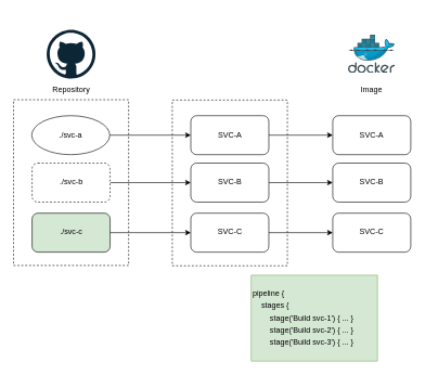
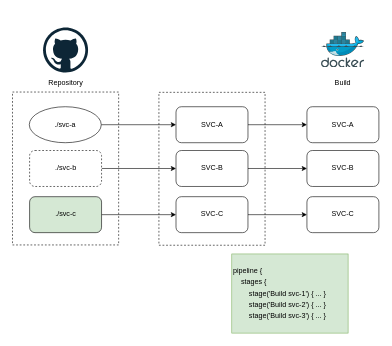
  <mxCell id="0" />
  <mxCell id="1" parent="0" />
  <mxCell id="2" value="" style="rounded=0;whiteSpace=wrap;html=1;dashed=1;fillColor=none;" parent="1" vertex="1"><mxGeometry x="264.16" y="153.48" width="177" height="255" as="geometry" /></mxCell>
  <mxCell id="3" value="" style="rounded=0;whiteSpace=wrap;html=1;dashed=1;fillColor=none;" parent="1" vertex="1"><mxGeometry x="20" y="152.98" width="177" height="255" as="geometry" /></mxCell>
  <mxCell id="4" value="" style="dashed=0;outlineConnect=0;html=1;align=center;labelPosition=center;verticalLabelPosition=bottom;verticalAlign=top;shape=mxgraph.weblogos.github" parent="1" vertex="1"><mxGeometry x="71" y="45.48" width="75" height="75" as="geometry" /></mxCell>
  <mxCell id="5" style="edgeStyle=orthogonalEdgeStyle;rounded=0;orthogonalLoop=1;jettySize=auto;html=1;" parent="1" source="6" target="14" edge="1"><mxGeometry relative="1" as="geometry" /></mxCell>
  <mxCell id="6" value="./svc-a" style="ellipse;whiteSpace=wrap;html=1;" parent="1" vertex="1"><mxGeometry x="48" y="177.48" width="120" height="60" as="geometry" /></mxCell>
  <mxCell id="7" style="edgeStyle=orthogonalEdgeStyle;rounded=0;orthogonalLoop=1;jettySize=auto;html=1;" parent="1" source="8" target="16" edge="1"><mxGeometry relative="1" as="geometry" /></mxCell>
  <mxCell id="8" value="./svc-b" style="rounded=1;whiteSpace=wrap;html=1;dashed=1;" parent="1" vertex="1"><mxGeometry x="48.5" y="250.48" width="120" height="60" as="geometry" /></mxCell>
  <mxCell id="9" style="edgeStyle=orthogonalEdgeStyle;rounded=0;orthogonalLoop=1;jettySize=auto;html=1;" parent="1" source="10" target="18" edge="1"><mxGeometry relative="1" as="geometry" /></mxCell>
  <mxCell id="10" value="./svc-c" style="rounded=1;whiteSpace=wrap;html=1;fillColor=#d5e8d4;" parent="1" vertex="1"><mxGeometry x="48.5" y="327.48" width="120" height="60" as="geometry" /></mxCell>
  <mxCell id="11" value="" style="image;sketch=0;aspect=fixed;html=1;points=[];align=center;fontSize=12;image=img/lib/mscae/Docker.svg;" parent="1" vertex="1"><mxGeometry x="535" y="53.46" width="72" height="59.04" as="geometry" /></mxCell>
  <mxCell id="12" value="Repository" style="text;html=1;align=center;verticalAlign=middle;whiteSpace=wrap;rounded=0;" parent="1" vertex="1"><mxGeometry x="79" y="123.48" width="60" height="30" as="geometry" /></mxCell>
  <mxCell id="13" style="edgeStyle=orthogonalEdgeStyle;rounded=0;orthogonalLoop=1;jettySize=auto;html=1;" parent="1" source="14" target="20" edge="1"><mxGeometry relative="1" as="geometry" /></mxCell>
  <mxCell id="14" value="SVC-A" style="rounded=1;whiteSpace=wrap;html=1;" parent="1" vertex="1"><mxGeometry x="292.67" y="177.48" width="120" height="60" as="geometry" /></mxCell>
  <mxCell id="15" style="edgeStyle=orthogonalEdgeStyle;rounded=0;orthogonalLoop=1;jettySize=auto;html=1;" parent="1" source="16" target="21" edge="1"><mxGeometry relative="1" as="geometry" /></mxCell>
  <mxCell id="16" value="SVC-B" style="rounded=1;whiteSpace=wrap;html=1;" parent="1" vertex="1"><mxGeometry x="292.67" y="250.48" width="120" height="60" as="geometry" /></mxCell>
  <mxCell id="17" style="edgeStyle=orthogonalEdgeStyle;rounded=0;orthogonalLoop=1;jettySize=auto;html=1;" parent="1" source="18" target="22" edge="1"><mxGeometry relative="1" as="geometry" /></mxCell>
  <mxCell id="18" value="SVC-C" style="rounded=1;whiteSpace=wrap;html=1;" parent="1" vertex="1"><mxGeometry x="292.66" y="327.48" width="120" height="60" as="geometry" /></mxCell>
- <mxCell id="19" value="Image" style="text;html=1;align=center;verticalAlign=middle;whiteSpace=wrap;rounded=0;" parent="1" vertex="1"><mxGeometry x="541" y="123.48" width="60" height="30" as="geometry" /></mxCell>
+ <mxCell id="19" value="Build" style="text;html=1;align=center;verticalAlign=middle;whiteSpace=wrap;rounded=0;" parent="1" vertex="1"><mxGeometry x="541" y="123.48" width="60" height="30" as="geometry" /></mxCell>
  <mxCell id="20" value="SVC-A" style="rounded=1;whiteSpace=wrap;html=1;" parent="1" vertex="1"><mxGeometry x="511" y="177.48" width="120" height="60" as="geometry" /></mxCell>
  <mxCell id="21" value="SVC-B" style="rounded=1;whiteSpace=wrap;html=1;" parent="1" vertex="1"><mxGeometry x="511" y="250.48" width="120" height="60" as="geometry" /></mxCell>
  <mxCell id="22" value="SVC-C" style="rounded=1;whiteSpace=wrap;html=1;" parent="1" vertex="1"><mxGeometry x="511" y="327.48" width="120" height="60" as="geometry" /></mxCell>
  <mxCell id="23" value="&lt;div style=&quot;line-height: 19px;&quot;&gt;&lt;div style=&quot;&quot;&gt;pipeline {&lt;/div&gt;&lt;div style=&quot;&quot;&gt;&amp;nbsp; &amp;nbsp; stages {&lt;/div&gt;&lt;div style=&quot;&quot;&gt;&amp;nbsp; &amp;nbsp; &amp;nbsp; &amp;nbsp; stage('Build svc-1') { ... }&lt;/div&gt;&lt;div style=&quot;&quot;&gt;&amp;nbsp; &amp;nbsp; &amp;nbsp; &amp;nbsp; stage('Build svc-2') { ... }&lt;br&gt;&lt;/div&gt;&lt;div style=&quot;&quot;&gt;&amp;nbsp; &amp;nbsp; &amp;nbsp; &amp;nbsp; stage('Build svc-3') { ... }&lt;br&gt;&lt;/div&gt;&lt;/div&gt;" style="text;html=1;align=left;verticalAlign=middle;whiteSpace=wrap;rounded=0;fillColor=#d5e8d4;strokeColor=#82b366;" parent="1" vertex="1"><mxGeometry x="385.66" y="423" width="194" height="132" as="geometry" /></mxCell>
  <mxCell id="24" value="" style="shape=image;verticalLabelPosition=bottom;labelBackgroundColor=default;verticalAlign=top;aspect=fixed;imageAspect=0;image=https://icon.icepanel.io/Technology/svg/Jenkins.svg;" parent="1" vertex="1"><mxGeometry x="301.17" y="20.48" width="103" height="103" as="geometry" /></mxCell>
